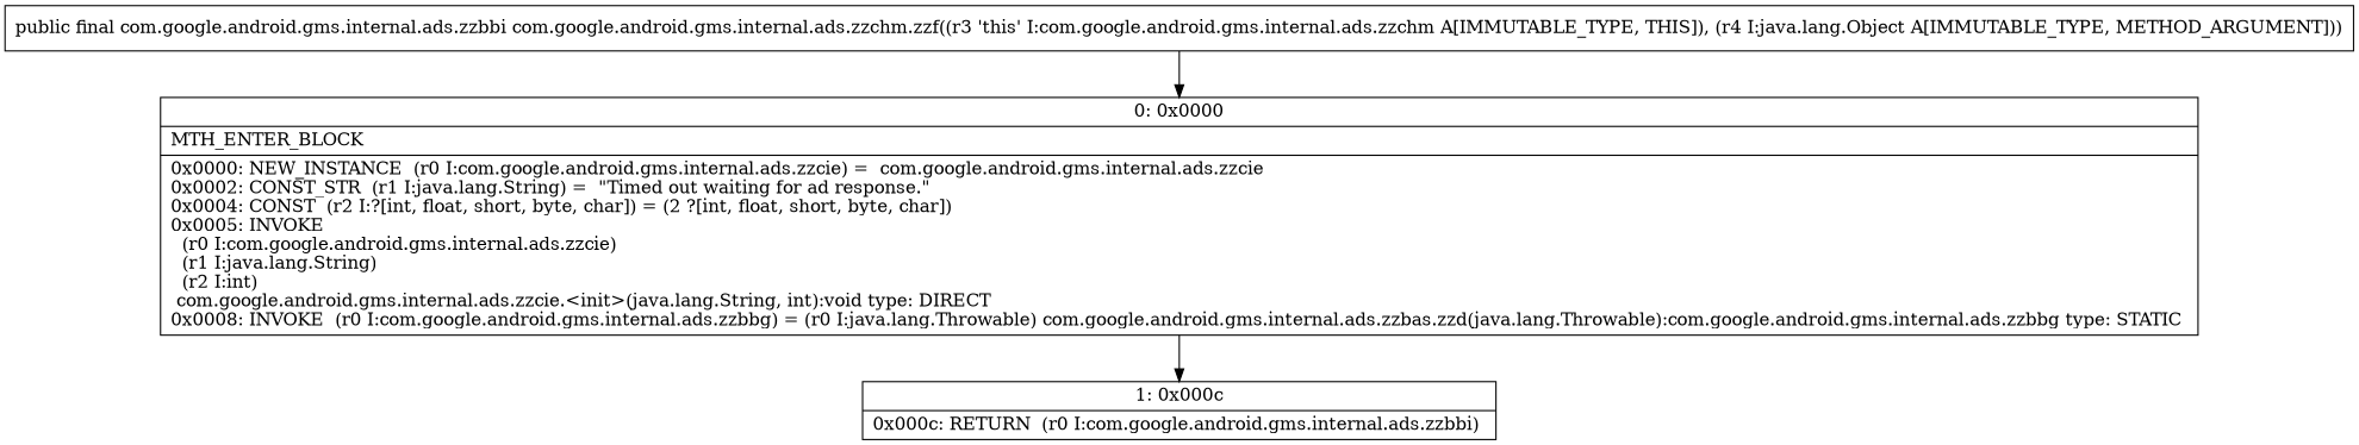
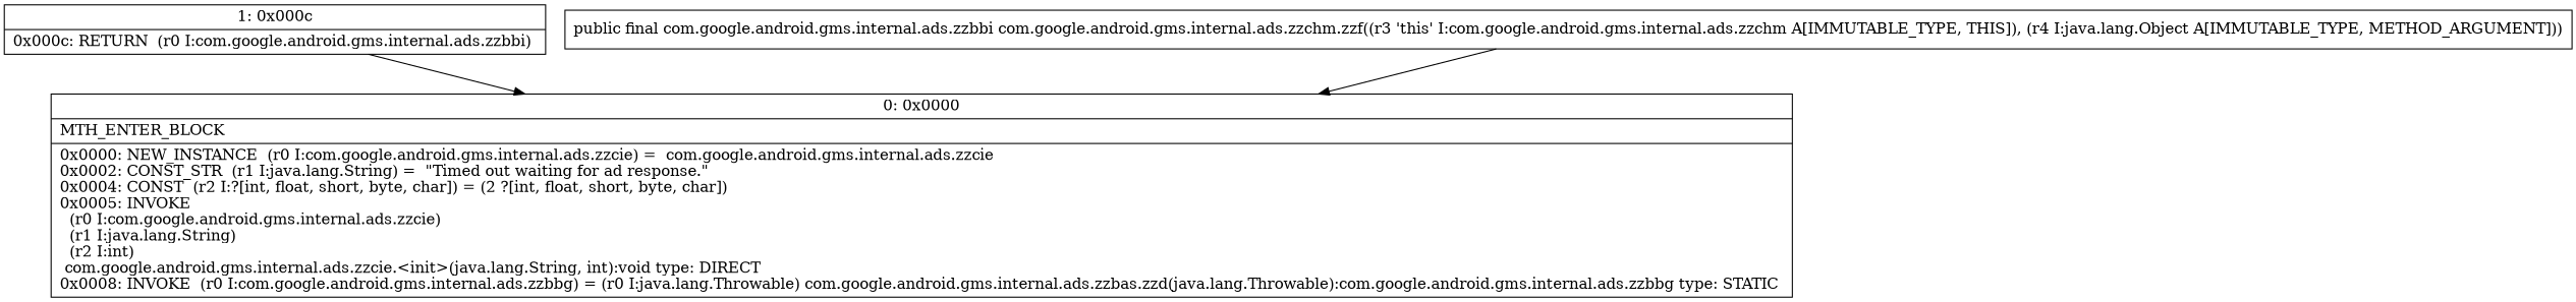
  digraph {
    fontname="DejaVu Serif"
    node [shape=record fontname="DejaVu Serif"]
    edge [fontname="DejaVu Serif"]
    n1 [label="{0\:\ 0x0000|MTH_ENTER_BLOCK\l|0x0000: NEW_INSTANCE  (r0 I:com.google.android.gms.internal.ads.zzcie) =  com.google.android.gms.internal.ads.zzcie \l0x0002: CONST_STR  (r1 I:java.lang.String) =  \"Timed out waiting for ad response.\" \l0x0004: CONST  (r2 I:?[int, float, short, byte, char]) = (2 ?[int, float, short, byte, char]) \l0x0005: INVOKE  \l  (r0 I:com.google.android.gms.internal.ads.zzcie)\l  (r1 I:java.lang.String)\l  (r2 I:int)\l com.google.android.gms.internal.ads.zzcie.\<init\>(java.lang.String, int):void type: DIRECT \l0x0008: INVOKE  (r0 I:com.google.android.gms.internal.ads.zzbbg) = (r0 I:java.lang.Throwable) com.google.android.gms.internal.ads.zzbas.zzd(java.lang.Throwable):com.google.android.gms.internal.ads.zzbbg type: STATIC \l}"]
    n2 [label="{1\:\ 0x000c|0x000c: RETURN  (r0 I:com.google.android.gms.internal.ads.zzbbi) \l}"]
    n3 [label="{public final com.google.android.gms.internal.ads.zzbbi com.google.android.gms.internal.ads.zzchm.zzf((r3 'this' I:com.google.android.gms.internal.ads.zzchm A[IMMUTABLE_TYPE, THIS]), (r4 I:java.lang.Object A[IMMUTABLE_TYPE, METHOD_ARGUMENT])) }"]
-   n1 -> n2
+   n2 -> n1
    n3 -> n1
  }
